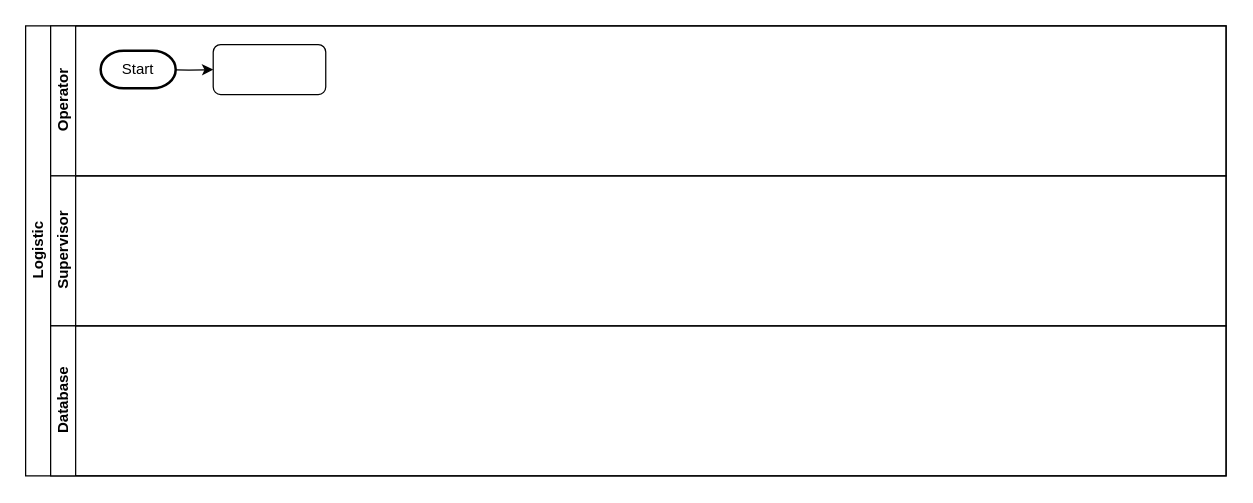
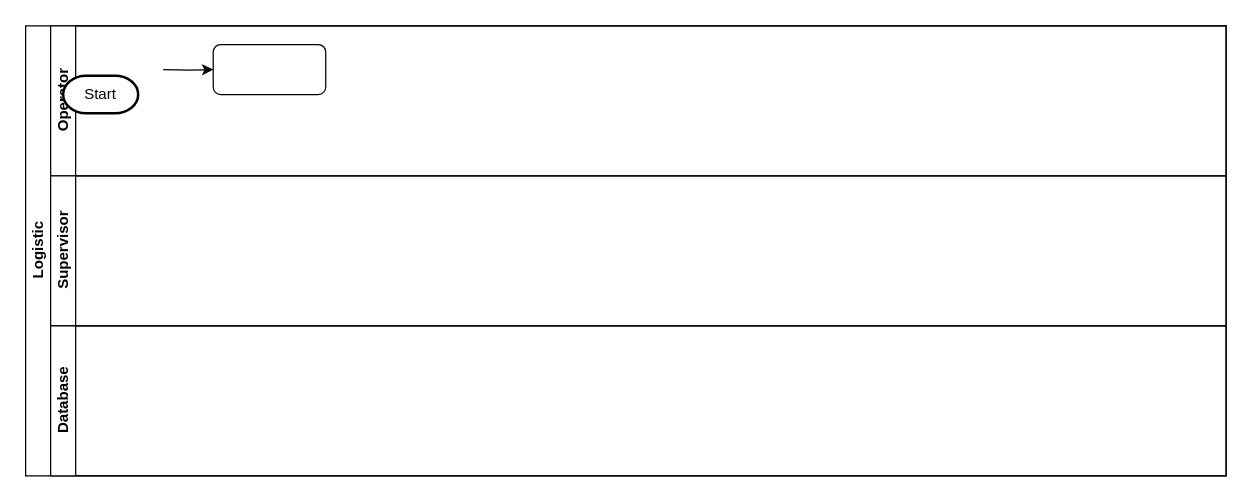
  <mxCell id="0" />
  <mxCell id="1" parent="0" />
  <mxCell id="2" value="Logistic" style="swimlane;html=1;childLayout=stackLayout;resizeParent=1;resizeParentMax=0;horizontal=0;startSize=20;horizontalStack=0;" parent="1" vertex="1"><mxGeometry x="20" y="20" width="960" height="360" as="geometry" /></mxCell>
  <mxCell id="3" value="Operator" style="swimlane;html=1;startSize=20;horizontal=0;" parent="2" vertex="1"><mxGeometry x="20" width="940" height="120" as="geometry" /></mxCell>
  <mxCell id="4" value="" style="edgeStyle=orthogonalEdgeStyle;rounded=0;orthogonalLoop=1;jettySize=auto;html=1;" parent="3" edge="1"><mxGeometry relative="1" as="geometry"><mxPoint x="90" y="35" as="sourcePoint" /><mxPoint x="130" y="35" as="targetPoint" /></mxGeometry></mxCell>
- <mxCell id="5" value="Start" style="strokeWidth=2;html=1;shape=mxgraph.flowchart.terminator;whiteSpace=wrap;" vertex="1" parent="3"><mxGeometry x="40" y="20" width="60" height="30" as="geometry" /></mxCell>
+ <mxCell id="5" value="Start" style="strokeWidth=2;html=1;shape=mxgraph.flowchart.terminator;whiteSpace=wrap;" vertex="1" parent="3"><mxGeometry x="10" y="40" width="60" height="30" as="geometry" /></mxCell>
  <mxCell id="6" value="" style="rounded=1;whiteSpace=wrap;html=1;" vertex="1" parent="3"><mxGeometry x="130" y="15" width="90" height="40" as="geometry" /></mxCell>
  <mxCell id="7" value="Supervisor" style="swimlane;html=1;startSize=20;horizontal=0;" parent="2" vertex="1"><mxGeometry x="20" y="120" width="940" height="120" as="geometry" /></mxCell>
  <mxCell id="8" value="Database" style="swimlane;html=1;startSize=20;horizontal=0;" parent="2" vertex="1"><mxGeometry x="20" y="240" width="940" height="120" as="geometry" /></mxCell>
